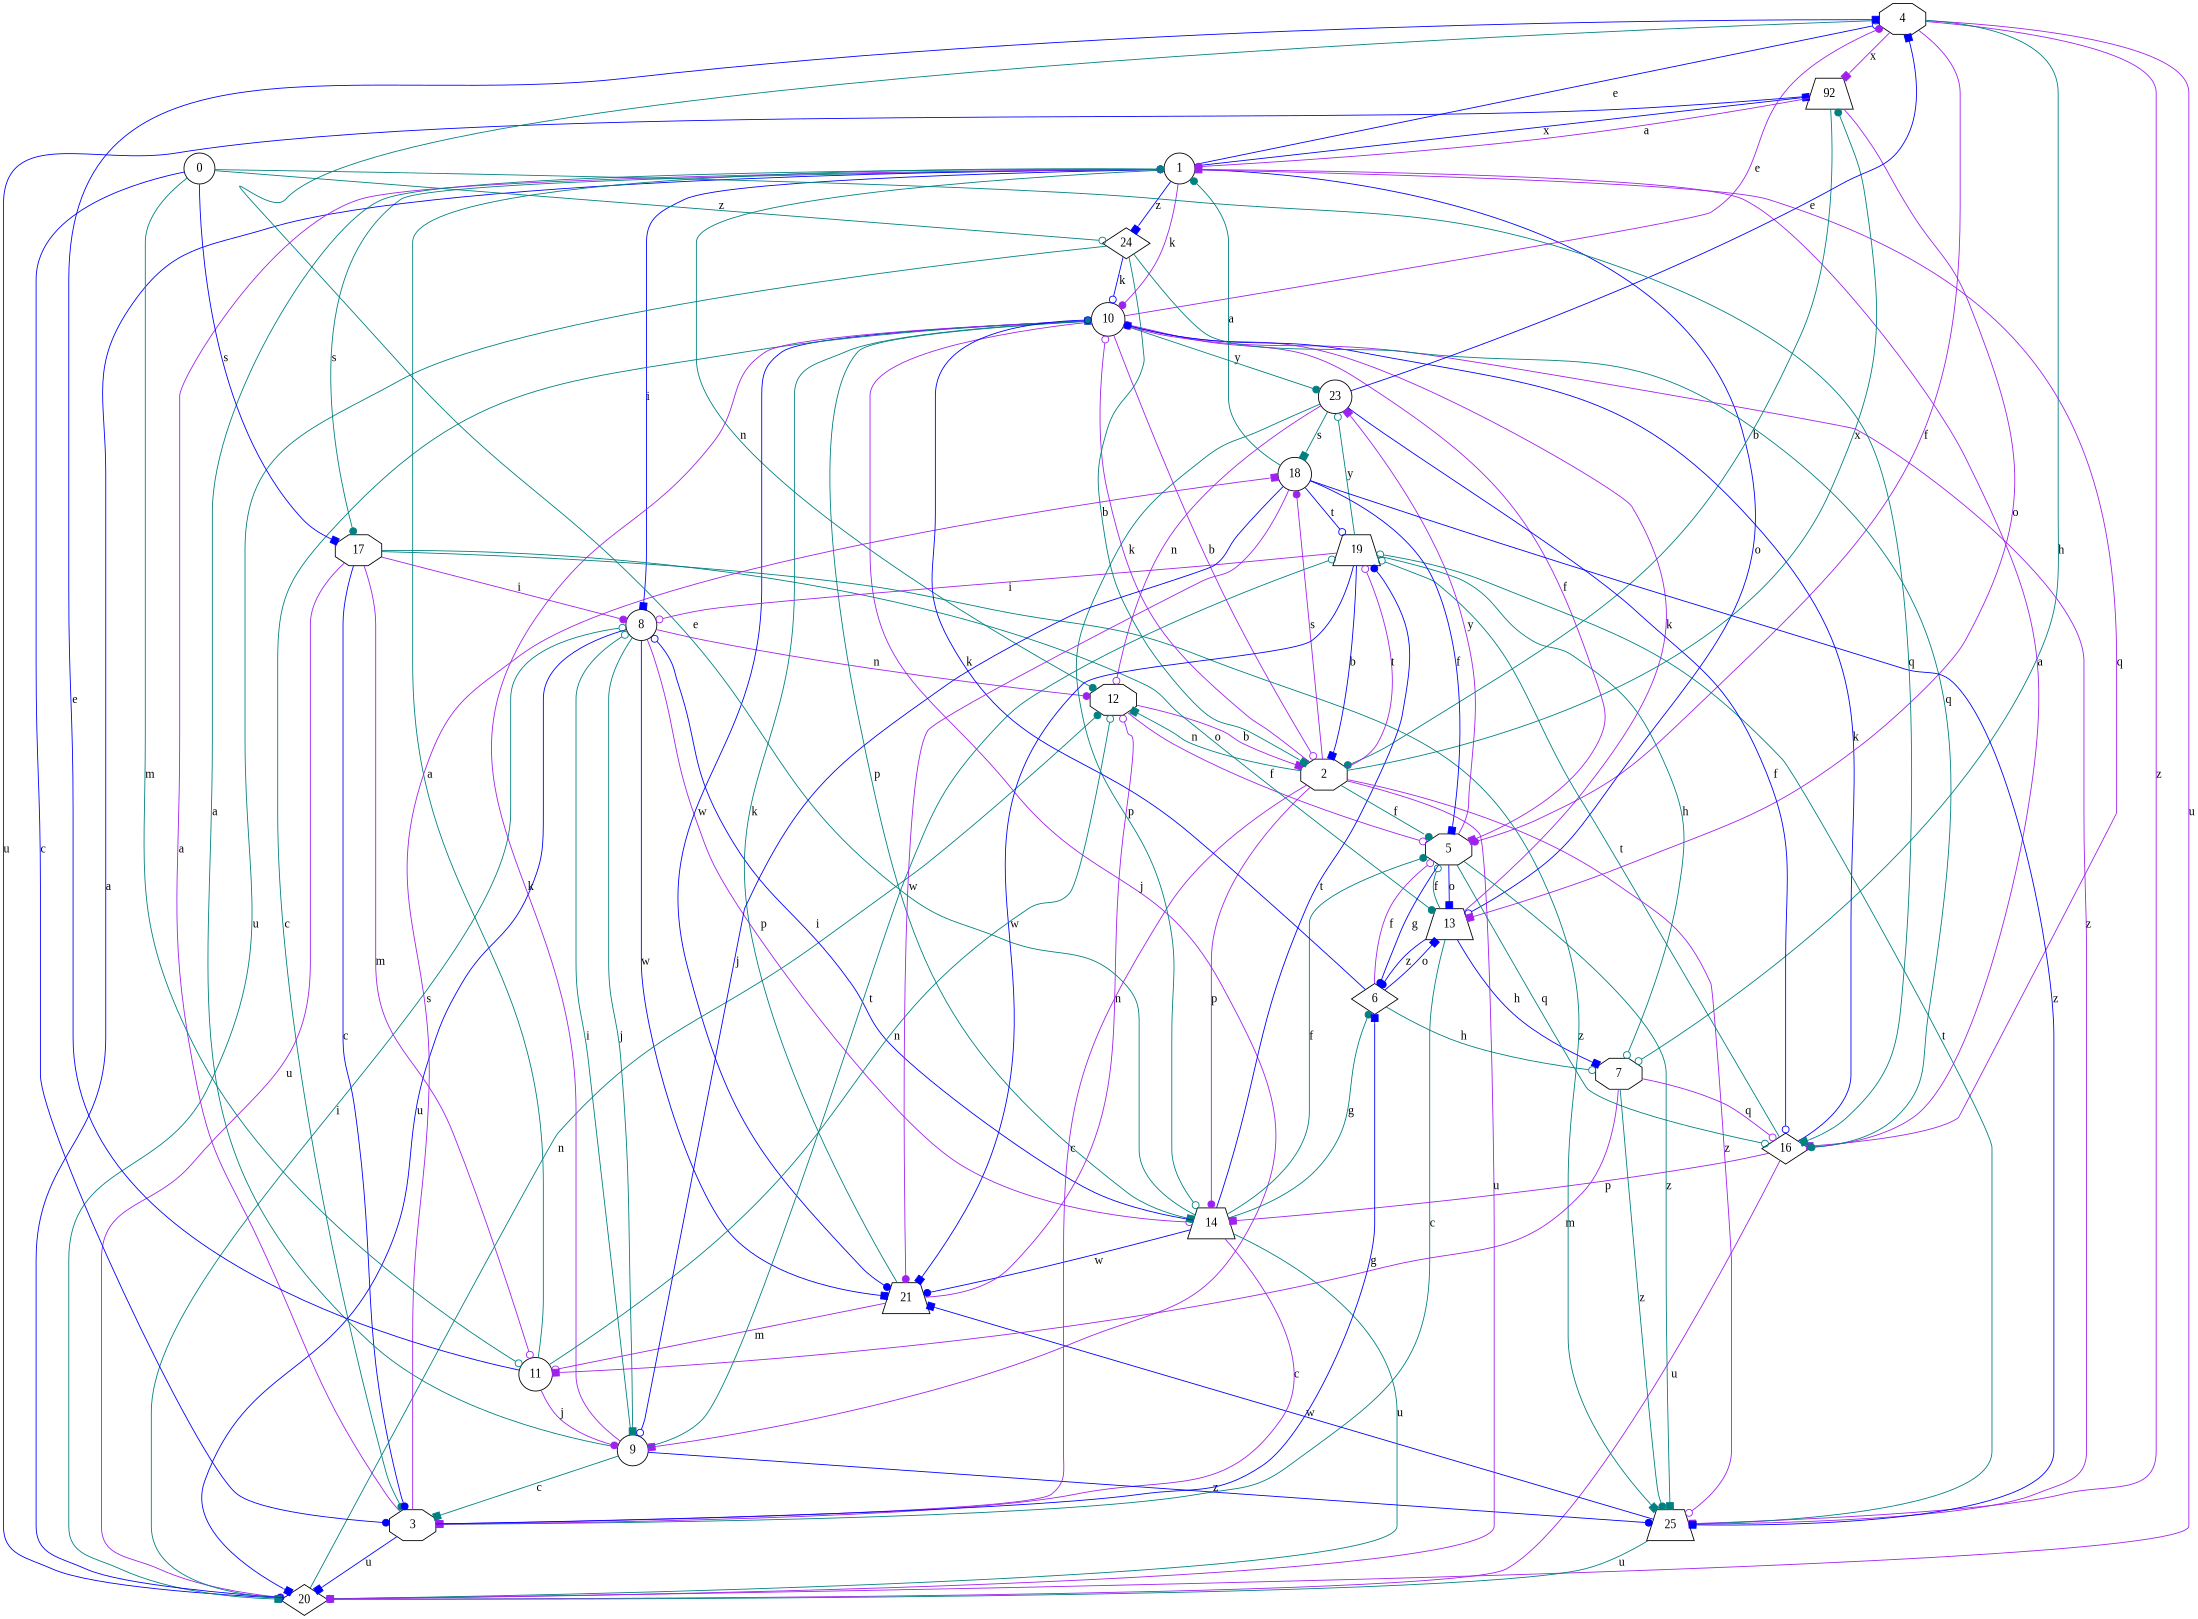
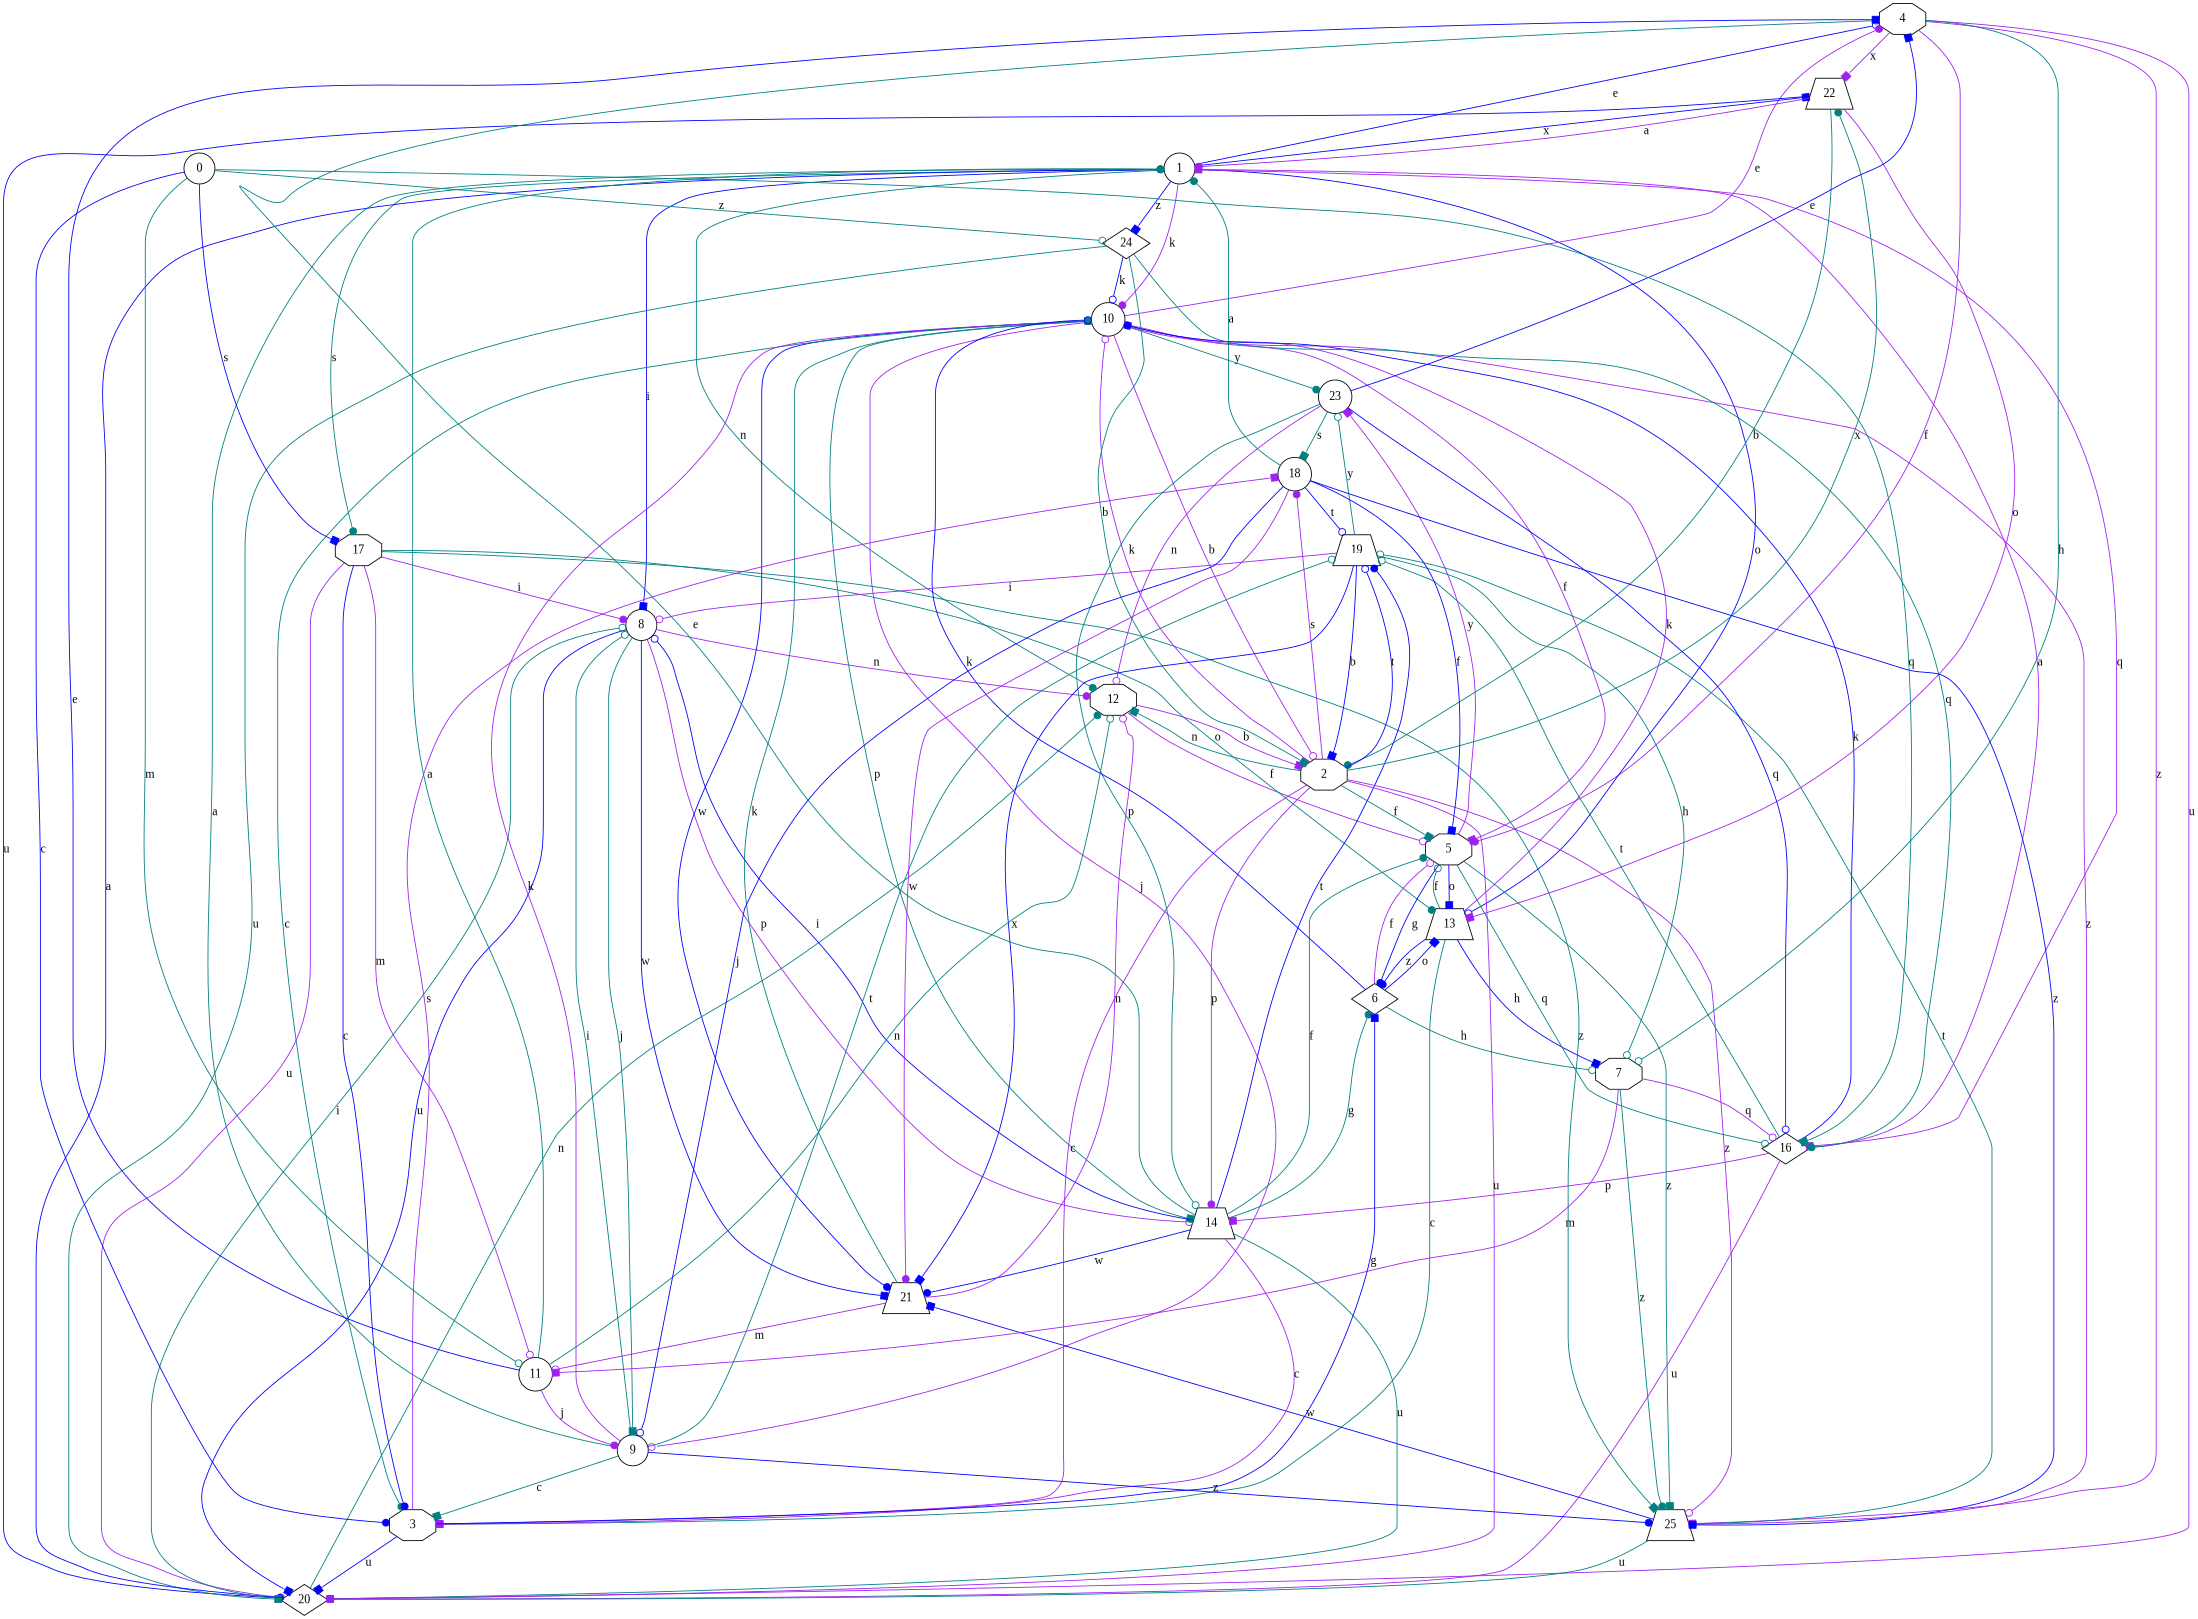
  strict digraph {
    fontname="Liberation Serif"
    node [fontname="Liberation Serif" shape=circle]
    edge [arrowhead=box color=teal fontname="Liberation Serif"]
    4 [shape=octagon]
    1
    8
    10
    12 [shape=octagon]
    13 [shape=trapezium]
    16 [shape=diamond]
    17 [shape=octagon]
-   22 [shape=trapezium label=92]
+   22 [shape=trapezium]
    24 [shape=diamond]
    5 [shape=octagon]
    20 [shape=diamond]
    25 [shape=trapezium]
    7 [shape=octagon]
    14 [shape=trapezium]
    9
    21 [shape=trapezium]
    2 [shape=octagon]
    3 [shape=octagon]
    23
    6 [shape=diamond]
    19 [shape=trapezium]
    11
    18
    0
    4 -> 22 [color=purple label=x]
    4 -> 5 [arrowhead=dot color=purple label=f]
    4 -> 20 [arrowhead=odot color=purple label=u]
    4 -> 25 [color=purple label=z]
    4 -> 7 [arrowhead=odot label=h]
    1 -> 4 [arrowhead=odot color=blue label=e]
    1 -> 8 [color=blue label=i]
    1 -> 10 [arrowhead=dot color=purple label=k]
    1 -> 12 [arrowhead=dot label=n]
    1 -> 13 [arrowhead=odot color=blue label=o]
    1 -> 16 [color=purple label=q]
    1 -> 17 [arrowhead=dot label=s]
    1 -> 22 [color=blue label=x]
    1 -> 24 [color=blue label=z]
    8 -> 12 [arrowhead=dot color=purple label=n]
    8 -> 20 [color=blue label=u]
    8 -> 14 [arrowhead=odot color=purple label=p]
    8 -> 9 [label=j]
    8 -> 21 [color=blue label=w]
    10 -> 4 [arrowhead=dot color=purple label=e]
    10 -> 5 [color=purple label=f]
    10 -> 25 [arrowhead=odot color=purple label=z]
    10 -> 14 [label=p]
-   10 -> 9 [color=purple label=j]
+   10 -> 9 [arrowhead=odot color=purple label=j]
    10 -> 21 [arrowhead=dot color=blue label=w]
    10 -> 2 [arrowhead=odot color=purple label=b]
    10 -> 3 [arrowhead=dot label=c]
    10 -> 23 [arrowhead=dot label=y]
    12 -> 5 [arrowhead=odot color=purple label=f]
    12 -> 2 [color=purple label=b]
    13 -> 10 [color=purple label=k]
    13 -> 5 [arrowhead=odot label=f]
    13 -> 7 [color=blue label=h]
    13 -> 3 [label=c]
    13 -> 6 [arrowhead=dot color=blue label=z]
    16 -> 1 [color=purple label=a]
    16 -> 10 [arrowhead=dot color=blue label=k]
    16 -> 20 [arrowhead=odot color=purple label=u]
    16 -> 14 [color=purple label=p]
    16 -> 19 [arrowhead=odot label=t]
    17 -> 8 [arrowhead=dot color=purple label=i]
    17 -> 13 [arrowhead=dot label=o]
    17 -> 20 [arrowhead=dot color=purple label=u]
    17 -> 25 [label=z]
    17 -> 3 [arrowhead=dot color=blue label=c]
    17 -> 11 [arrowhead=odot color=purple label=m]
    22 -> 1 [arrowhead=dot color=purple label=a]
    22 -> 13 [color=purple label=o]
    22 -> 20 [arrowhead=dot color=blue label=u]
    22 -> 2 [arrowhead=dot label=b]
    24 -> 10 [arrowhead=odot color=blue label=k]
    24 -> 16 [arrowhead=dot label=q]
    24 -> 20 [label=u]
    24 -> 2 [label=b]
    5 -> 13 [color=blue label=o]
    5 -> 16 [arrowhead=odot label=q]
    5 -> 25 [label=z]
    5 -> 23 [color=purple label=y]
    5 -> 6 [arrowhead=dot color=blue label=g]
    20 -> 1 [arrowhead=dot color=blue label=a]
    20 -> 8 [arrowhead=odot label=i]
    20 -> 12 [arrowhead=dot label=n]
    25 -> 20 [arrowhead=dot label=u]
    25 -> 21 [color=blue label=w]
    25 -> 19 [arrowhead=odot label=t]
    7 -> 16 [arrowhead=odot color=purple label=q]
    7 -> 25 [arrowhead=dot label=z]
    7 -> 11 [color=purple label=m]
    14 -> 4 [arrowhead=odot label=e]
    14 -> 8 [arrowhead=odot color=blue label=i]
    14 -> 5 [arrowhead=dot label=f]
    14 -> 20 [arrowhead=dot label=u]
    14 -> 21 [arrowhead=dot color=blue label=w]
    14 -> 3 [arrowhead=dot color=purple label=c]
    14 -> 6 [arrowhead=dot label=g]
    14 -> 19 [arrowhead=dot color=blue label=t]
    9 -> 1 [arrowhead=dot label=a]
    9 -> 8 [arrowhead=odot label=i]
    9 -> 10 [color=purple label=k]
    9 -> 25 [arrowhead=dot color=blue label=z]
    9 -> 3 [label=c]
    9 -> 19 [arrowhead=odot label=t]
    21 -> 10 [arrowhead=dot label=k]
    21 -> 12 [arrowhead=odot color=purple label=n]
    21 -> 11 [arrowhead=odot color=purple label=m]
    2 -> 10 [arrowhead=odot color=purple label=k]
    2 -> 12 [label=n]
    2 -> 22 [arrowhead=dot label=x]
-   2 -> 5 [arrowhead=dot label=f]
+   2 -> 5 [label=f]
    2 -> 20 [color=purple label=u]
    2 -> 25 [arrowhead=odot color=purple label=z]
    2 -> 14 [arrowhead=dot color=purple label=p]
    2 -> 3 [color=purple label=c]
-   2 -> 19 [arrowhead=odot color=purple label=t]
+   2 -> 19 [arrowhead=odot color=blue label=t]
    2 -> 18 [arrowhead=dot color=purple label=s]
-   3 -> 1 [arrowhead=dot color=purple label=a]
    3 -> 20 [color=blue label=u]
    3 -> 6 [color=blue label=g]
    3 -> 18 [color=purple label=s]
    23 -> 4 [color=blue label=e]
    23 -> 12 [arrowhead=odot color=purple label=n]
-   23 -> 16 [arrowhead=odot color=blue label=f]
+   23 -> 16 [arrowhead=odot color=blue label=q]
    23 -> 14 [arrowhead=odot label=p]
    23 -> 18 [label=s]
    6 -> 10 [arrowhead=odot color=blue label=k]
    6 -> 13 [color=blue label=o]
    6 -> 5 [arrowhead=odot color=purple label=f]
    6 -> 7 [arrowhead=odot label=h]
    19 -> 8 [arrowhead=odot color=purple label=i]
    19 -> 7 [arrowhead=odot label=h]
-   19 -> 21 [color=blue label=w]
+   19 -> 21 [color=blue label=x]
    19 -> 2 [color=blue label=b]
    19 -> 23 [arrowhead=odot label=y]
    11 -> 4 [color=blue label=e]
    11 -> 1 [arrowhead=dot label=a]
    11 -> 12 [arrowhead=odot label=n]
    11 -> 9 [arrowhead=dot color=purple label=j]
    18 -> 1 [arrowhead=dot label=a]
    18 -> 5 [color=blue label=f]
    18 -> 25 [color=blue label=z]
    18 -> 9 [arrowhead=odot color=blue label=j]
    18 -> 21 [arrowhead=dot color=purple label=w]
    18 -> 19 [arrowhead=odot color=blue label=t]
    0 -> 16 [label=q]
    0 -> 17 [color=blue label=s]
    0 -> 24 [arrowhead=odot label=z]
    0 -> 3 [arrowhead=dot color=blue label=c]
    0 -> 11 [arrowhead=odot label=m]
  }
